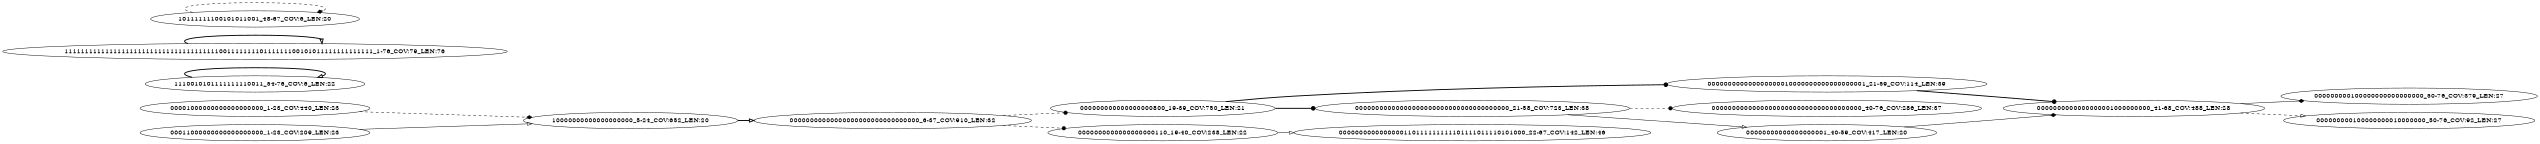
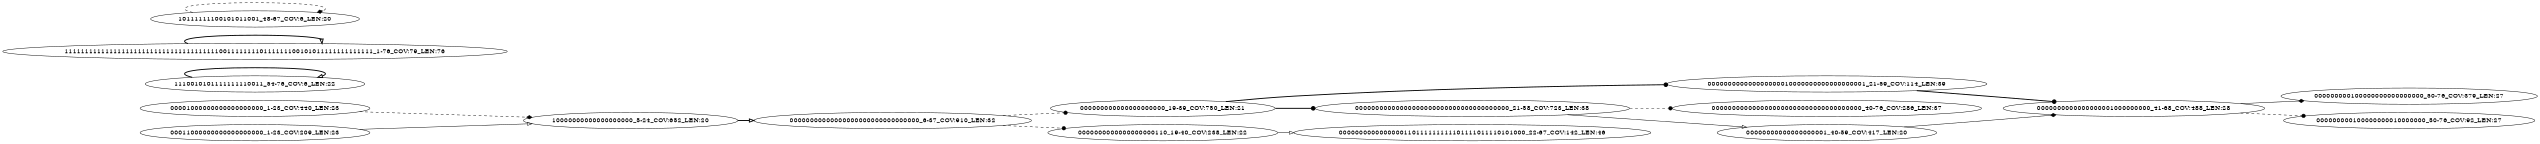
  digraph {
    rankdir=LR
    edge [arrowhead=dot style=dashed]
    "0000000000000000001000000000_41-68_COV:488_LEN:28"
    "000000000100000000000000000_50-76_COV:379_LEN:27"
    "000000000100000000010000000_50-76_COV:92_LEN:27"
    "00001000000000000000000_1-23_COV:440_LEN:23"
    "10000000000000000000_5-24_COV:652_LEN:20"
    "00000000000000000000000000000000_6-37_COV:910_LEN:32"
-   "000000000000000000000_19-39_COV:750_LEN:21" [label="000000000000000000800_19-39_COV:750_LEN:21"]
+   "000000000000000000000_19-39_COV:750_LEN:21"
    "0000000000000000000110_19-40_COV:238_LEN:22"
    "000000000000000000010000000000000000001_21-59_COV:114_LEN:39"
    "00000000000000000000000000000000000000_21-58_COV:723_LEN:38"
    "0000000000000000000000000000000000000_40-76_COV:286_LEN:37"
    "00000000000000000001_40-59_COV:417_LEN:20"
    "0000000000000000110111111111101111011110101000_22-67_COV:142_LEN:46"
    "1110010101111111110011_54-76_COV:6_LEN:22"
    "1111111111111111111111111111111111111100111111110111111100101011111111111111_1-76_COV:79_LEN:76"
    "00011000000000000000000_1-23_COV:209_LEN:23"
    "10111111100101011001_48-67_COV:6_LEN:20"
    "0000000000000000001000000000_41-68_COV:488_LEN:28" -> "000000000100000000000000000_50-76_COV:379_LEN:27" [arrowhead=diamond style=solid]
-   "0000000000000000001000000000_41-68_COV:488_LEN:28" -> "000000000100000000010000000_50-76_COV:92_LEN:27" [arrowhead=onormal]
+   "0000000000000000001000000000_41-68_COV:488_LEN:28" -> "000000000100000000010000000_50-76_COV:92_LEN:27"
    "00001000000000000000000_1-23_COV:440_LEN:23" -> "10000000000000000000_5-24_COV:652_LEN:20" [arrowhead=diamond]
    "10000000000000000000_5-24_COV:652_LEN:20" -> "00000000000000000000000000000000_6-37_COV:910_LEN:32" [arrowhead=onormal style=bold]
    "00000000000000000000000000000000_6-37_COV:910_LEN:32" -> "000000000000000000000_19-39_COV:750_LEN:21"
    "00000000000000000000000000000000_6-37_COV:910_LEN:32" -> "0000000000000000000110_19-40_COV:238_LEN:22"
    "000000000000000000000_19-39_COV:750_LEN:21" -> "000000000000000000010000000000000000001_21-59_COV:114_LEN:39" [style=bold]
    "000000000000000000000_19-39_COV:750_LEN:21" -> "00000000000000000000000000000000000000_21-58_COV:723_LEN:38" [style=bold]
    "0000000000000000000110_19-40_COV:238_LEN:22" -> "0000000000000000110111111111101111011110101000_22-67_COV:142_LEN:46" [arrowhead=onormal style=solid]
    "000000000000000000010000000000000000001_21-59_COV:114_LEN:39" -> "0000000000000000001000000000_41-68_COV:488_LEN:28" [style=bold]
    "00000000000000000000000000000000000000_21-58_COV:723_LEN:38" -> "0000000000000000000000000000000000000_40-76_COV:286_LEN:37"
    "00000000000000000000000000000000000000_21-58_COV:723_LEN:38" -> "00000000000000000001_40-59_COV:417_LEN:20" [arrowhead=onormal style=solid]
    "00000000000000000001_40-59_COV:417_LEN:20" -> "0000000000000000001000000000_41-68_COV:488_LEN:28" [arrowhead=diamond style=solid]
    "1110010101111111110011_54-76_COV:6_LEN:22" -> "1110010101111111110011_54-76_COV:6_LEN:22" [arrowhead=onormal style=bold]
    "1111111111111111111111111111111111111100111111110111111100101011111111111111_1-76_COV:79_LEN:76" -> "1111111111111111111111111111111111111100111111110111111100101011111111111111_1-76_COV:79_LEN:76" [arrowhead=onormal style=bold]
    "00011000000000000000000_1-23_COV:209_LEN:23" -> "10000000000000000000_5-24_COV:652_LEN:20" [arrowhead=onormal style=solid]
    "10111111100101011001_48-67_COV:6_LEN:20" -> "10111111100101011001_48-67_COV:6_LEN:20" [arrowhead=diamond]
  }
